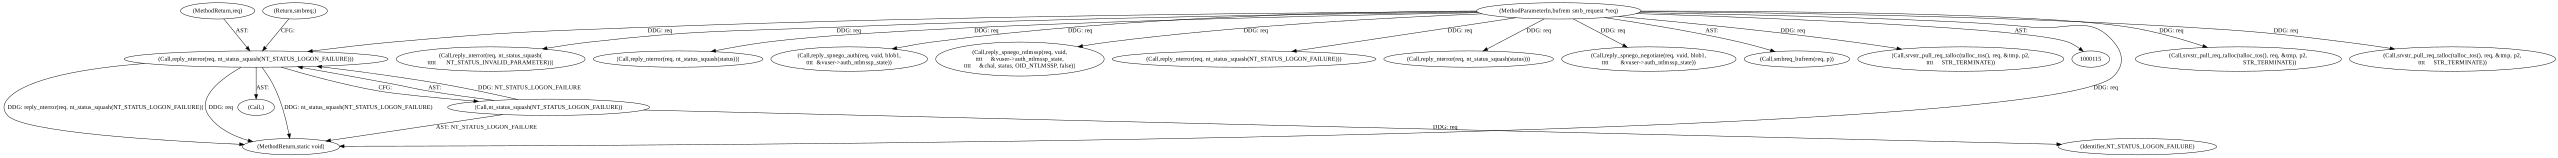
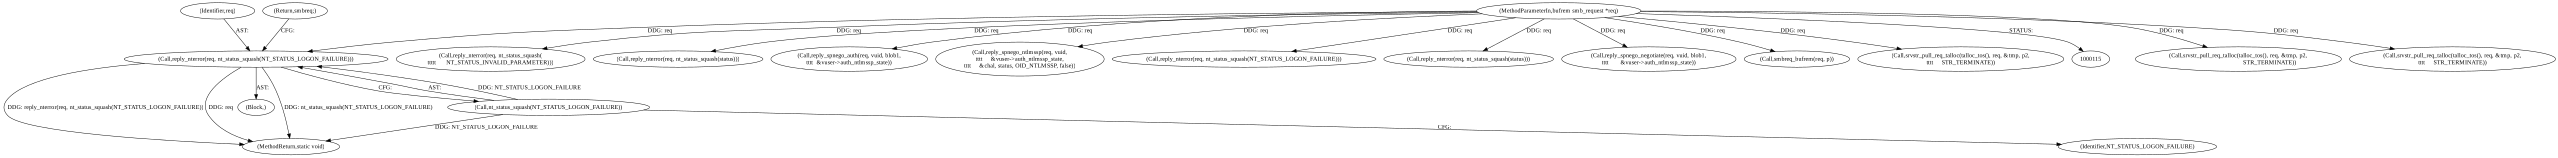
  digraph {
    fontname="Liberation Serif"
    node [fontname="Liberation Serif"]
    edge [fontname="Liberation Serif"]
    n1 [label="(Call,reply_nterror(req, nt_status_squash(NT_STATUS_LOGON_FAILURE)))"]
    n2 [label="(Call,nt_status_squash(NT_STATUS_LOGON_FAILURE))"]
    n3 [label="(MethodReturn,static void)"]
-   n4 [label="(Call,)"]
+   n4 [label="(Block,)"]
    n5 [label="(Identifier,NT_STATUS_LOGON_FAILURE)"]
    n6 [label="(MethodParameterIn,bufrem smb_request *req)"]
    n7 [label="(Call,srvstr_pull_req_talloc(talloc_tos(), req, &tmp, p2,\n                                     STR_TERMINATE))"]
    n8 [label="(Call,srvstr_pull_req_talloc(talloc_tos(), req, &tmp, p2,\n\t\t\t\t     STR_TERMINATE))"]
    n9 [label="(Call,reply_nterror(req, nt_status_squash(\n\t\t\t\t\t      NT_STATUS_INVALID_PARAMETER)))"]
    n10 [label="(Call,reply_nterror(req, nt_status_squash(status)))"]
    n11 [label="(Call,reply_spnego_auth(req, vuid, blob1,\n\t\t\t\t  &vuser->auth_ntlmssp_state))"]
    n12 [label="(Call,reply_spnego_ntlmssp(req, vuid,\n\t\t\t\t     &vuser->auth_ntlmssp_state,\n\t\t\t\t     &chal, status, OID_NTLMSSP, false))"]
    n13 [label="(Call,reply_nterror(req, nt_status_squash(NT_STATUS_LOGON_FAILURE)))"]
    n14 [label="(Call,reply_nterror(req, nt_status_squash(status)))"]
    n15 [label="(Call,reply_spnego_negotiate(req, vuid, blob1,\n\t\t\t\t       &vuser->auth_ntlmssp_state))"]
    n16 [label="(Call,smbreq_bufrem(req, p))"]
    n17 [label="(Call,srvstr_pull_req_talloc(talloc_tos(), req, &tmp, p2,\n\t\t\t\t     STR_TERMINATE))"]
    1000115
    n19 [label="(Return,smbreq;)"]
-   n20 [label="(MethodReturn,req)"]
+   n20 [label="(Identifier,req)"]
    n1 -> n2 [label="CFG: "]
    n1 -> n3 [label="DDG: nt_status_squash(NT_STATUS_LOGON_FAILURE)"]
    n1 -> n3 [label="DDG: req"]
    n1 -> n3 [label="DDG: reply_nterror(req, nt_status_squash(NT_STATUS_LOGON_FAILURE))"]
    n1 -> n4 [label="AST: "]
    n2 -> n1 [label="AST: "]
    n2 -> n1 [label="DDG: NT_STATUS_LOGON_FAILURE"]
-   n2 -> n3 [label="AST: NT_STATUS_LOGON_FAILURE"]
-   n2 -> n5 [label="DDG: req"]
+   n2 -> n3 [label="DDG: NT_STATUS_LOGON_FAILURE"]
+   n2 -> n5 [label="CFG: "]
    n6 -> n1 [label="DDG: req"]
-   n6 -> n3 [label="DDG: req"]
    n6 -> n7 [label="DDG: req"]
    n6 -> n8 [label="DDG: req"]
    n6 -> n9 [label="DDG: req"]
    n6 -> n10 [label="DDG: req"]
    n6 -> n11 [label="DDG: req"]
    n6 -> n12 [label="DDG: req"]
    n6 -> n13 [label="DDG: req"]
    n6 -> n14 [label="DDG: req"]
    n6 -> n15 [label="DDG: req"]
-   n6 -> n16 [label="AST: "]
+   n6 -> n16 [label="DDG: req"]
    n6 -> n17 [label="DDG: req"]
-   n6 -> 1000115 [label="AST: "]
+   n6 -> 1000115 [label="STATUS: "]
    n19 -> n1 [label="CFG: "]
    n20 -> n1 [label="AST: "]
  }
